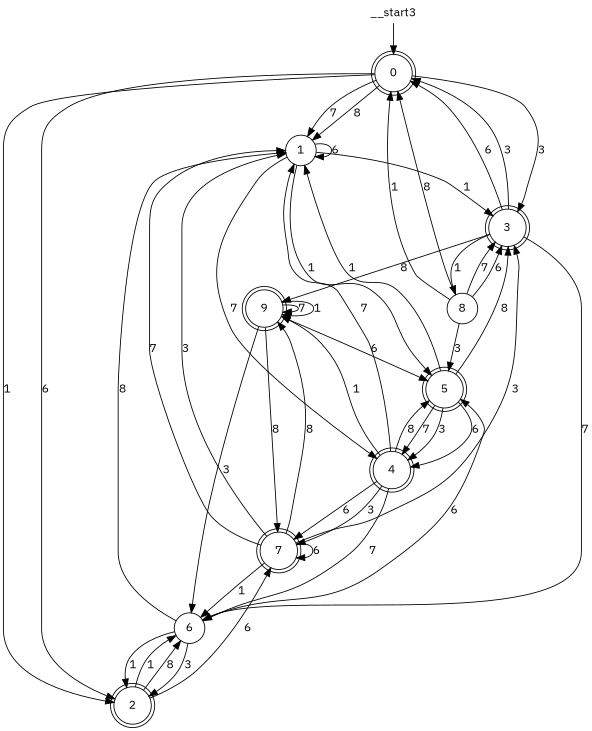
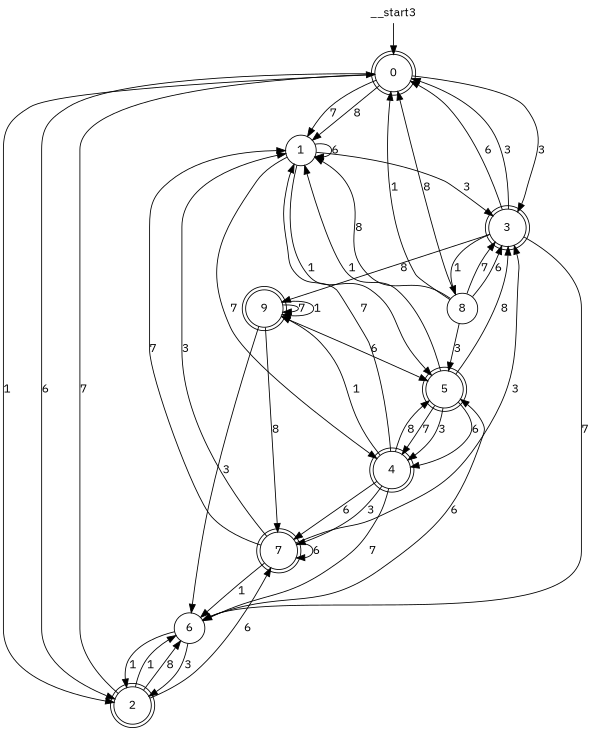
  digraph {
    fontname="IBM Plex Sans"
    node [fontname="IBM Plex Sans" shape=doublecircle]
    edge [fontname="IBM Plex Sans"]
    n1 [label=0]
    n2 [label=1 shape=circle]
    n3 [label=2]
    n4 [label=3]
    n5 [label=4]
    n6 [label=5]
    n7 [label=6 shape=circle]
    n8 [label=7]
    n9 [label=8 shape=circle]
    n10 [label=9]
    n11 [height=0 label=__start3 shape=none width=0]
    n1 -> n2 [label=7]
    n1 -> n2 [label=8]
    n1 -> n3 [label=1]
    n1 -> n3 [label=6]
    n1 -> n4 [label=3]
    n2 -> n2 [label=6]
-   n2 -> n4 [label=1]
+   n2 -> n4 [label=3]
    n2 -> n5 [label=7]
    n2 -> n6 [label=1]
+   n3 -> n1 [label=7]
    n3 -> n7 [label=1]
    n3 -> n7 [label=8]
    n3 -> n8 [label=6]
    n4 -> n1 [label=6]
    n4 -> n1 [label=3]
    n4 -> n7 [label=7]
    n4 -> n9 [label=1]
    n4 -> n10 [label=8]
    n5 -> n2 [label=7]
    n5 -> n6 [label=8]
    n5 -> n7 [label=7]
    n5 -> n8 [label=6]
    n5 -> n8 [label=3]
    n5 -> n10 [label=1]
    n6 -> n2 [label=1]
    n6 -> n4 [label=8]
    n6 -> n5 [label=7]
    n6 -> n5 [label=6]
    n6 -> n5 [label=3]
-   n7 -> n2 [label=8]
+   n9 -> n2 [label=8]
    n7 -> n3 [label=1]
    n7 -> n3 [label=3]
    n7 -> n6 [label=6]
    n8 -> n2 [label=7]
    n8 -> n2 [label=3]
    n8 -> n4 [label=3]
    n8 -> n7 [label=1]
    n8 -> n8 [label=6]
-   n8 -> n10 [label=8]
    n9 -> n1 [label=1]
    n9 -> n1 [label=8]
    n9 -> n4 [label=7]
    n9 -> n4 [label=6]
    n9 -> n6 [label=3]
    n10 -> n6 [label=6]
    n10 -> n7 [label=3]
    n10 -> n8 [label=8]
    n10 -> n10 [label=7]
    n10 -> n10 [label=1]
    n11 -> n1
  }
